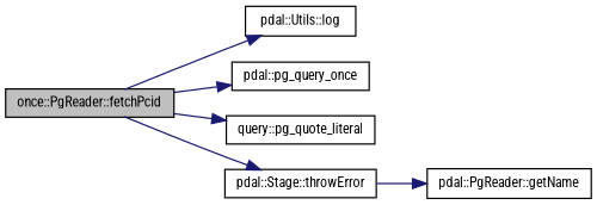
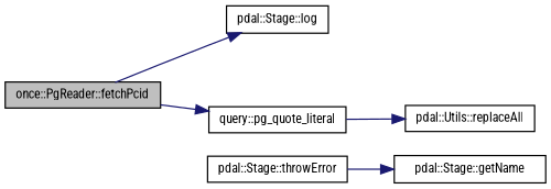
  digraph {
    fontname="Roboto Condensed"
    rankdir=LR
    node [color=black fillcolor=white fontname="Roboto Condensed" fontsize=10 shape=record style=filled]
    edge [color=midnightblue fontname="Roboto Condensed" fontsize=10 labelfontname=Helvetica labelfontsize=10 style=solid]
    n1 [fillcolor=grey75 fontcolor=black height=0.2 label="once::PgReader::fetchPcid" width=0.4]
-   n2 [height=0.2 label="pdal::Utils::log" width=0.4]
-   n3 [height=0.2 label="pdal::pg_query_once" width=0.4]
+   n2 [height=0.2 label="pdal::Stage::log" width=0.4]
    n4 [height=0.2 label="query::pg_quote_literal" width=0.4]
    n5 [height=0.2 label="pdal::Stage::throwError" width=0.4]
-   n7 [height=0.2 label="pdal::PgReader::getName" width=0.4]
+   n6 [height=0.2 label="pdal::Utils::replaceAll" width=0.4]
+   n7 [height=0.2 label="pdal::Stage::getName" width=0.4]
    n1 -> n2
-   n1 -> n3
    n1 -> n4
-   n1 -> n5
+   n4 -> n6
    n5 -> n7
  }
